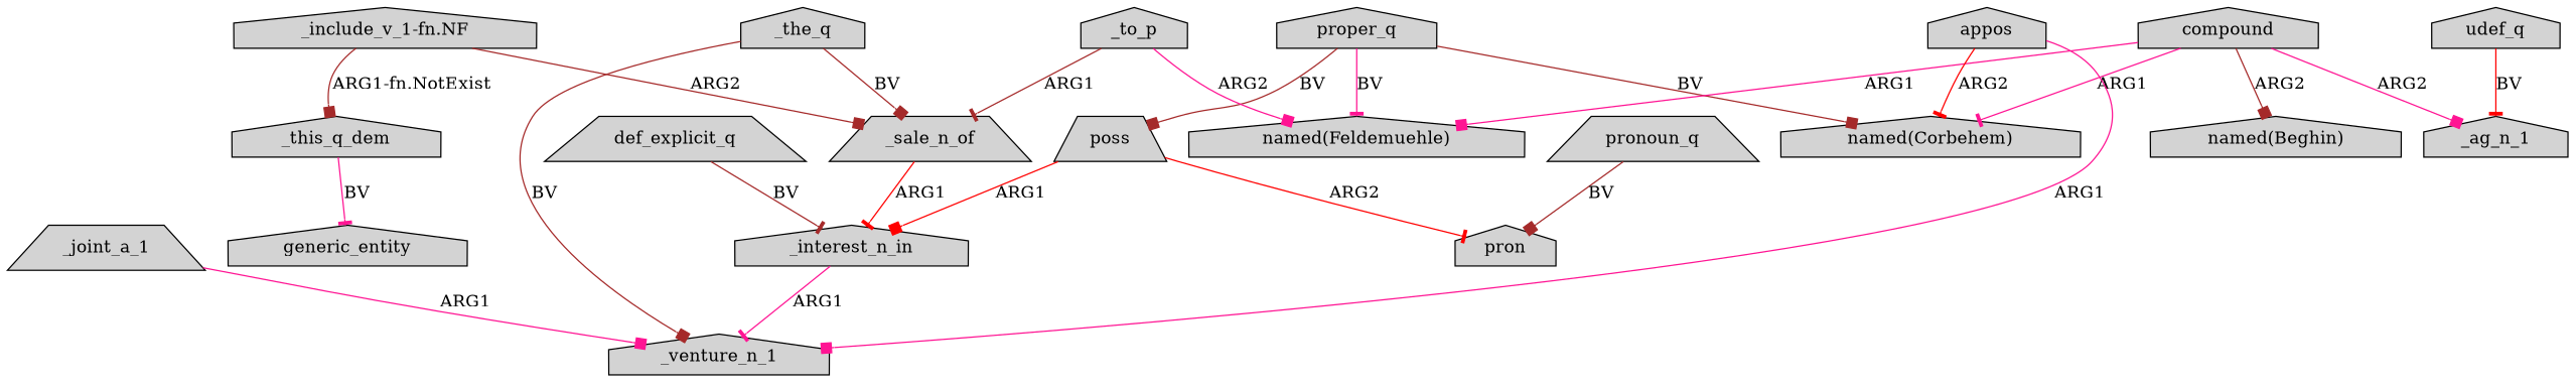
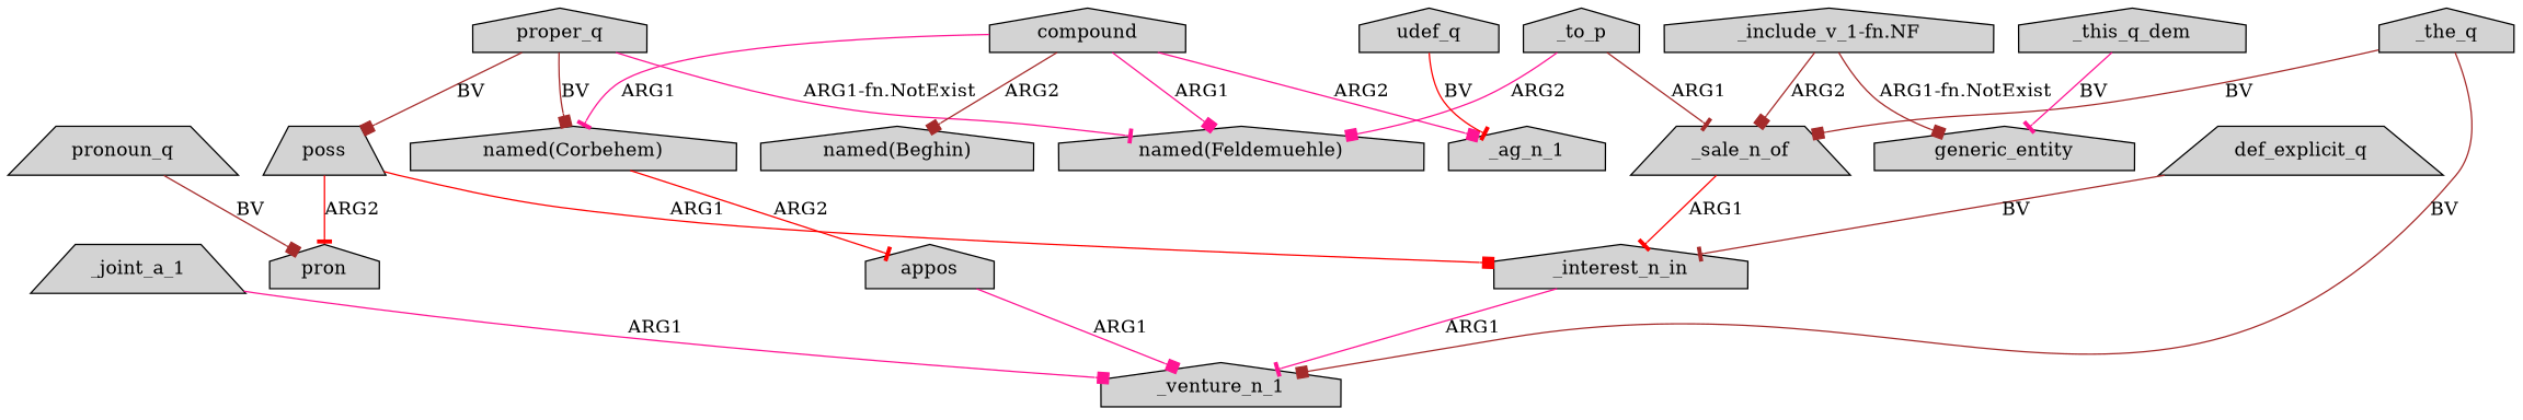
  digraph {
    node [shape=house style=filled]
    edge [arrowhead=box color=brown]
    _joint_a_1 [shape=trapezium]
    _venture_n_1
    proper_q
    "named(Feldemuehle)"
    "named(Corbehem)"
    poss [shape=trapezium]
    compound
    "named(Beghin)"
    _ag_n_1
    pron
    _interest_n_in
    def_explicit_q [shape=trapezium]
    _sale_n_of [shape=trapezium]
    appos
    _to_p
    udef_q
    "_include_v_1-fn.NF"
    generic_entity
    pronoun_q [shape=trapezium]
    _the_q
    _this_q_dem
    _joint_a_1 -> _venture_n_1 [color=deeppink label=ARG1]
-   proper_q -> "named(Feldemuehle)" [arrowhead=tee color=deeppink label=BV]
+   proper_q -> "named(Feldemuehle)" [arrowhead=tee color=deeppink label="ARG1-fn.NotExist"]
    proper_q -> "named(Corbehem)" [label=BV]
    proper_q -> poss [label=BV]
    poss -> pron [arrowhead=tee color=red label=ARG2]
    poss -> _interest_n_in [color=red label=ARG1]
    compound -> "named(Feldemuehle)" [color=deeppink label=ARG1]
    compound -> "named(Corbehem)" [arrowhead=tee color=deeppink label=ARG1]
    compound -> "named(Beghin)" [label=ARG2]
    compound -> _ag_n_1 [color=deeppink label=ARG2]
    _interest_n_in -> _venture_n_1 [arrowhead=tee color=deeppink label=ARG1]
    def_explicit_q -> _interest_n_in [arrowhead=tee label=BV]
    _sale_n_of -> _interest_n_in [arrowhead=tee color=red label=ARG1]
    appos -> _venture_n_1 [color=deeppink label=ARG1]
-   appos -> "named(Corbehem)" [arrowhead=tee color=red label=ARG2]
+   "named(Corbehem)" -> appos [arrowhead=tee color=red label=ARG2]
    _to_p -> "named(Feldemuehle)" [color=deeppink label=ARG2]
    _to_p -> _sale_n_of [arrowhead=tee label=ARG1]
    udef_q -> _ag_n_1 [arrowhead=tee color=red label=BV]
    "_include_v_1-fn.NF" -> _sale_n_of [label=ARG2]
-   "_include_v_1-fn.NF" -> _this_q_dem [label="ARG1-fn.NotExist"]
+   "_include_v_1-fn.NF" -> generic_entity [label="ARG1-fn.NotExist"]
    pronoun_q -> pron [label=BV]
    _the_q -> _venture_n_1 [label=BV]
    _the_q -> _sale_n_of [label=BV]
    _this_q_dem -> generic_entity [arrowhead=tee color=deeppink label=BV]
  }
